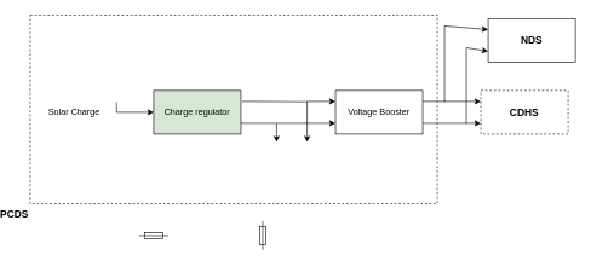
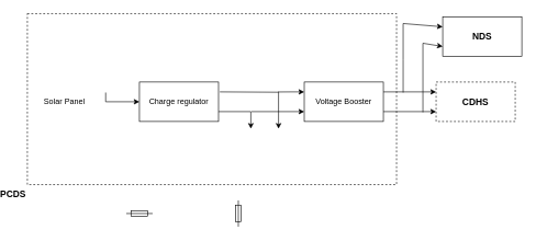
  <mxCell id="0" />
  <mxCell id="1" parent="0" />
  <mxCell id="2" value="&lt;b&gt;&lt;font style=&quot;font-size: 14px;&quot;&gt;PCDS&lt;/font&gt;&lt;/b&gt;" style="rounded=0;whiteSpace=wrap;html=1;dashed=1;fillColor=none;labelPosition=left;verticalLabelPosition=bottom;align=right;verticalAlign=top;horizontal=1;textDirection=ltr;" parent="1" vertex="1"><mxGeometry x="20" y="20" width="560" height="260" as="geometry" /></mxCell>
  <mxCell id="3" style="edgeStyle=orthogonalEdgeStyle;rounded=0;orthogonalLoop=1;jettySize=auto;html=1;exitX=1;exitY=0.25;exitDx=0;exitDy=0;entryX=0.71;entryY=0.11;entryDx=0;entryDy=0;entryPerimeter=0;movable=0;resizable=0;rotatable=0;deletable=0;editable=0;connectable=0;" parent="1" target="6" edge="1"><mxGeometry relative="1" as="geometry"><mxPoint x="400" y="200" as="targetPoint" /><mxPoint x="312" y="139" as="sourcePoint" /></mxGeometry></mxCell>
- <mxCell id="4" value="Charge regulator" style="rounded=0;whiteSpace=wrap;html=1;fillColor=#d5e8d4;" parent="1" vertex="1"><mxGeometry x="190" y="124" width="120" height="60" as="geometry" /></mxCell>
+ <mxCell id="4" value="Charge regulator" style="rounded=0;whiteSpace=wrap;html=1;" parent="1" vertex="1"><mxGeometry x="190" y="124" width="120" height="60" as="geometry" /></mxCell>
  <mxCell id="5" style="edgeStyle=orthogonalEdgeStyle;rounded=0;orthogonalLoop=1;jettySize=auto;html=1;exitX=0.94;exitY=1;exitDx=0;exitDy=0;exitPerimeter=0;" parent="1" source="7" edge="1"><mxGeometry relative="1" as="geometry"><mxPoint x="190" y="154" as="targetPoint" /><Array as="points"><mxPoint x="139" y="154" /><mxPoint x="180" y="154" /></Array></mxGeometry></mxCell>
  <mxCell id="6" value="" style="shape=image;html=1;verticalAlign=top;verticalLabelPosition=bottom;labelBackgroundColor=#ffffff;imageAspect=0;aspect=fixed;image=https://cdn3.iconfinder.com/data/icons/energy-and-power-glyph-24-px/24/Automotive_battery_battery_charging_car_battery_truck_battery_vehicle_battery_3-128.png;direction=east;points=[[0,0,0,0,0],[0,0.25,0,0,0],[0,0.5,0,0,0],[0,0.75,0,0,0],[0,1,0,0,0],[0.25,1,0,0,0],[0.29,0.11,0,0,0],[0.5,0,0,0,0],[0.5,1,0,0,0],[0.71,0.11,0,0,0],[0.75,1,0,0,0],[1,0,0,0,0],[1,0.25,0,0,0],[1,0.5,0,0,0],[1,0.75,0,0,0],[1,1,0,0,0]];" parent="1" vertex="1"><mxGeometry x="330" y="184" width="100" height="100" as="geometry" /></mxCell>
- <mxCell id="7" value="&amp;nbsp; &amp;nbsp; &amp;nbsp; &amp;nbsp;Solar Charge" style="shape=image;html=1;verticalAlign=top;verticalLabelPosition=bottom;labelBackgroundColor=#ffffff;imageAspect=0;aspect=fixed;image=https://cdn2.iconfinder.com/data/icons/business-and-education-1/512/133_Solar_Panel_Energy_technology_smart_city_technology_smart-128.png;clipPath=inset(3.13% 3.91% 31.25% 3.91%);points=[[0,0,0,0,0],[0,0.25,0,0,0],[0,0.5,0,0,0],[0,0.75,0,0,0],[0,1,0,0,0],[0.25,0,0,0,0],[0.25,1,0,0,0],[0.5,0,0,0,0],[0.5,1,0,0,0],[0.75,0,0,0,0],[0.75,1,0,0,0],[0.94,1,0,0,0],[1,0,0,0,0],[1,0.25,0,0,0],[1,0.5,0,0,0],[1,0.75,0,0,0]];align=left;" parent="1" vertex="1"><mxGeometry x="20" y="50" width="126.43" height="90" as="geometry" /></mxCell>
+ <mxCell id="7" value="&amp;nbsp; &amp;nbsp; &amp;nbsp; &amp;nbsp;Solar Panel" style="shape=image;html=1;verticalAlign=top;verticalLabelPosition=bottom;labelBackgroundColor=#ffffff;imageAspect=0;aspect=fixed;image=https://cdn2.iconfinder.com/data/icons/business-and-education-1/512/133_Solar_Panel_Energy_technology_smart_city_technology_smart-128.png;clipPath=inset(3.13% 3.91% 31.25% 3.91%);points=[[0,0,0,0,0],[0,0.25,0,0,0],[0,0.5,0,0,0],[0,0.75,0,0,0],[0,1,0,0,0],[0.25,0,0,0,0],[0.25,1,0,0,0],[0.5,0,0,0,0],[0.5,1,0,0,0],[0.75,0,0,0,0],[0.75,1,0,0,0],[0.94,1,0,0,0],[1,0,0,0,0],[1,0.25,0,0,0],[1,0.5,0,0,0],[1,0.75,0,0,0]];align=left;" parent="1" vertex="1"><mxGeometry x="20" y="50" width="126.43" height="90" as="geometry" /></mxCell>
  <mxCell id="8" style="edgeStyle=orthogonalEdgeStyle;rounded=0;orthogonalLoop=1;jettySize=auto;html=1;exitX=1;exitY=0.75;exitDx=0;exitDy=0;entryX=0.29;entryY=0.11;entryDx=0;entryDy=0;entryPerimeter=0;" parent="1" source="4" target="6" edge="1"><mxGeometry relative="1" as="geometry"><mxPoint x="340" y="180" as="targetPoint" /><Array as="points"><mxPoint x="359" y="169" /></Array></mxGeometry></mxCell>
  <mxCell id="9" style="edgeStyle=orthogonalEdgeStyle;rounded=0;orthogonalLoop=1;jettySize=auto;html=1;exitX=0;exitY=0.25;exitDx=0;exitDy=0;startArrow=classic;startFill=1;endArrow=none;endFill=0;" parent="1" source="13" edge="1"><mxGeometry relative="1" as="geometry"><mxPoint x="400" y="139.118" as="targetPoint" /></mxGeometry></mxCell>
  <mxCell id="10" style="edgeStyle=orthogonalEdgeStyle;rounded=0;orthogonalLoop=1;jettySize=auto;html=1;exitX=0;exitY=0.75;exitDx=0;exitDy=0;startArrow=classic;startFill=1;endArrow=none;endFill=0;" parent="1" source="13" edge="1"><mxGeometry relative="1" as="geometry"><mxPoint x="360" y="169" as="targetPoint" /><Array as="points"><mxPoint x="405" y="169" /></Array></mxGeometry></mxCell>
  <mxCell id="11" style="rounded=0;orthogonalLoop=1;jettySize=auto;html=1;exitX=1;exitY=0.25;exitDx=0;exitDy=0;entryX=0;entryY=0.25;entryDx=0;entryDy=0;startArrow=none;startFill=0;endArrow=classic;endFill=1;" parent="1" source="13" target="14" edge="1"><mxGeometry relative="1" as="geometry" /></mxCell>
  <mxCell id="12" style="edgeStyle=none;rounded=0;orthogonalLoop=1;jettySize=auto;html=1;exitX=1;exitY=0.75;exitDx=0;exitDy=0;entryX=0;entryY=0.75;entryDx=0;entryDy=0;startArrow=none;startFill=0;endArrow=classic;endFill=1;" parent="1" source="13" target="14" edge="1"><mxGeometry relative="1" as="geometry" /></mxCell>
  <mxCell id="13" value="Voltage Booster" style="rounded=0;whiteSpace=wrap;html=1;" parent="1" vertex="1"><mxGeometry x="440" y="124" width="120" height="60" as="geometry" /></mxCell>
  <mxCell id="14" value="&lt;b&gt;&lt;font style=&quot;font-size: 14px;&quot;&gt;CDHS&lt;/font&gt;&lt;/b&gt;" style="rounded=0;whiteSpace=wrap;html=1;dashed=1;" parent="1" vertex="1"><mxGeometry x="640" y="124" width="120" height="60" as="geometry" /></mxCell>
  <mxCell id="15" style="edgeStyle=none;rounded=0;orthogonalLoop=1;jettySize=auto;html=1;exitX=0;exitY=0.25;exitDx=0;exitDy=0;startArrow=classic;startFill=1;endArrow=none;endFill=0;" parent="1" source="16" edge="1"><mxGeometry relative="1" as="geometry"><mxPoint x="590" y="140" as="targetPoint" /><Array as="points"><mxPoint x="590" y="35" /><mxPoint x="590" y="90" /></Array></mxGeometry></mxCell>
  <mxCell id="16" value="&lt;b&gt;&lt;font style=&quot;font-size: 14px;&quot;&gt;NDS&lt;/font&gt;&lt;/b&gt;" style="rounded=0;whiteSpace=wrap;html=1;" parent="1" vertex="1"><mxGeometry x="650" y="25" width="120" height="60" as="geometry" /></mxCell>
  <mxCell id="17" style="edgeStyle=none;rounded=0;orthogonalLoop=1;jettySize=auto;html=1;exitX=0;exitY=0.75;exitDx=0;exitDy=0;startArrow=classic;startFill=1;endArrow=none;endFill=0;" parent="1" source="16" edge="1"><mxGeometry relative="1" as="geometry"><mxPoint x="620" y="170" as="targetPoint" /><mxPoint x="640" y="60" as="sourcePoint" /><Array as="points"><mxPoint x="620" y="65" /></Array></mxGeometry></mxCell>
  <mxCell id="18" value="" style="pointerEvents=1;verticalLabelPosition=bottom;shadow=0;dashed=0;align=center;html=1;verticalAlign=top;shape=mxgraph.electrical.miscellaneous.fuse_2;" vertex="1" parent="1"><mxGeometry x="170" y="320" width="40" height="8" as="geometry" /></mxCell>
  <mxCell id="19" value="" style="pointerEvents=1;verticalLabelPosition=bottom;shadow=0;dashed=0;align=center;html=1;verticalAlign=top;shape=mxgraph.electrical.miscellaneous.fuse_2;direction=south;" vertex="1" parent="1"><mxGeometry x="336" y="304" width="8" height="40" as="geometry" /></mxCell>
